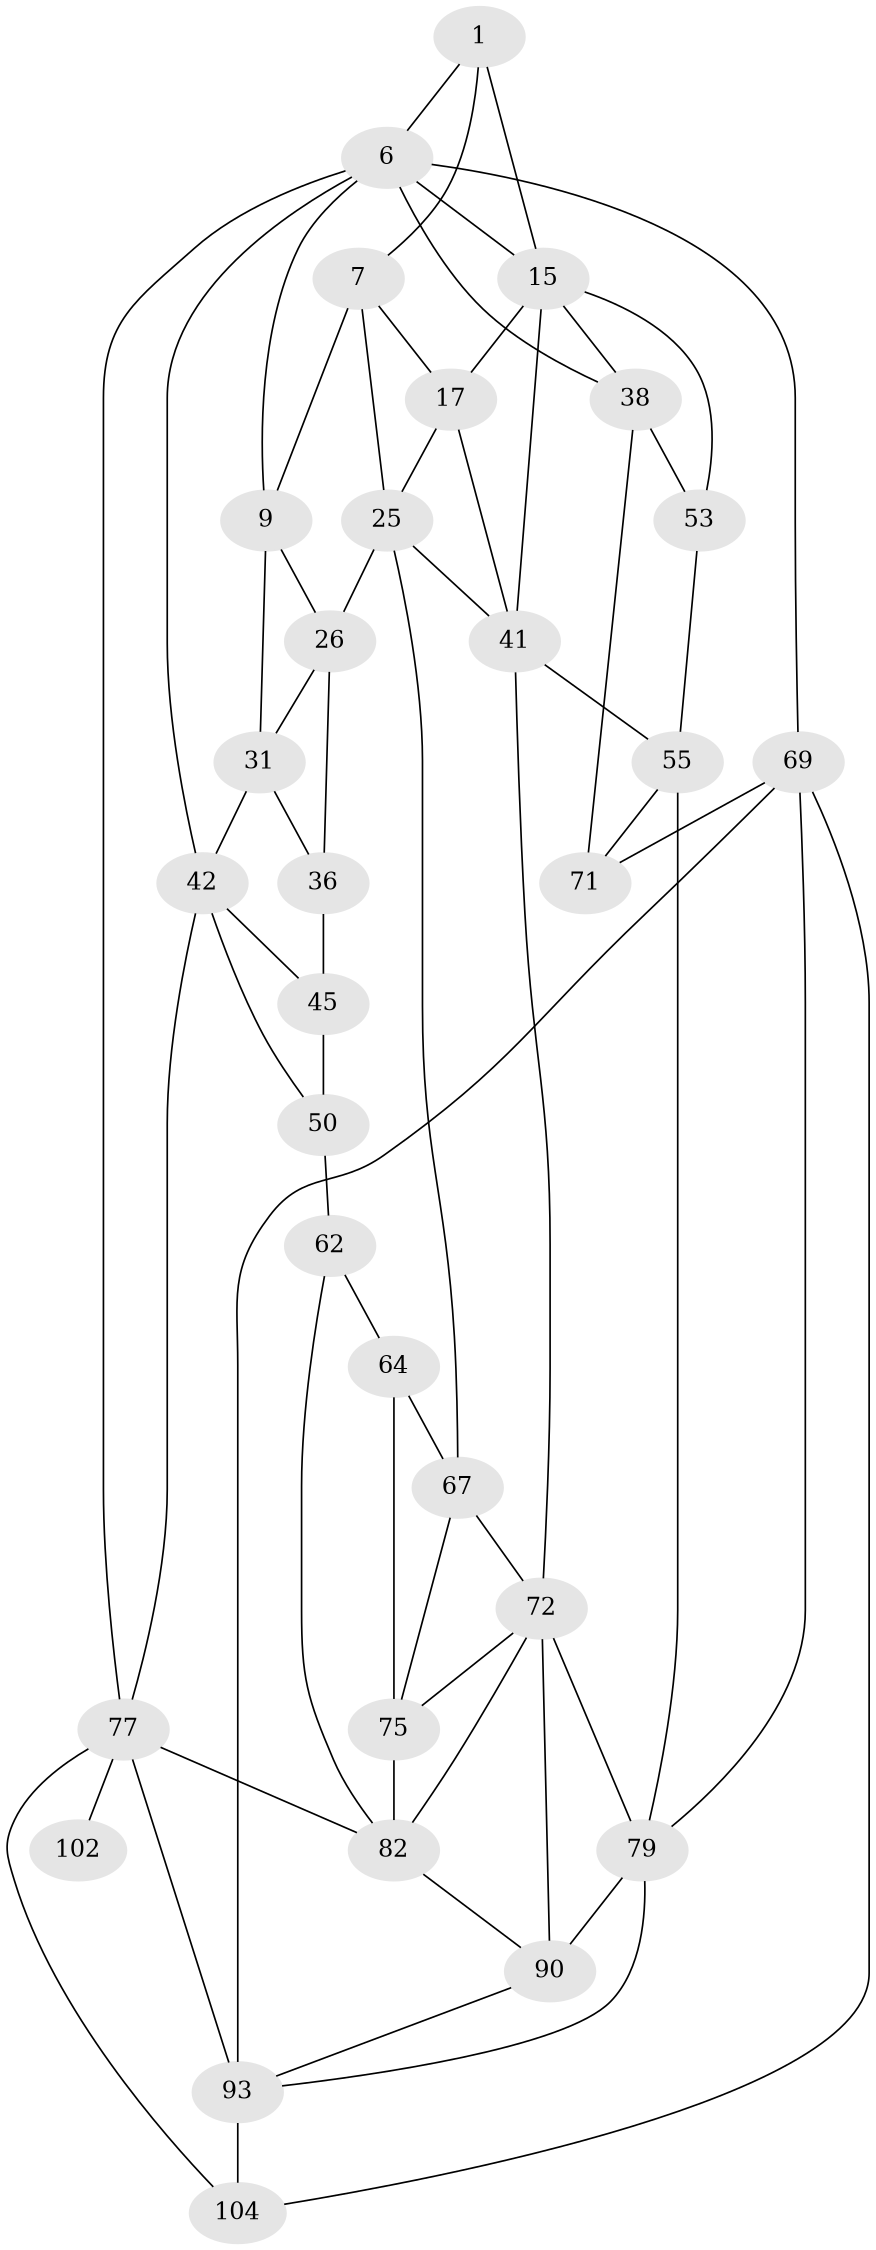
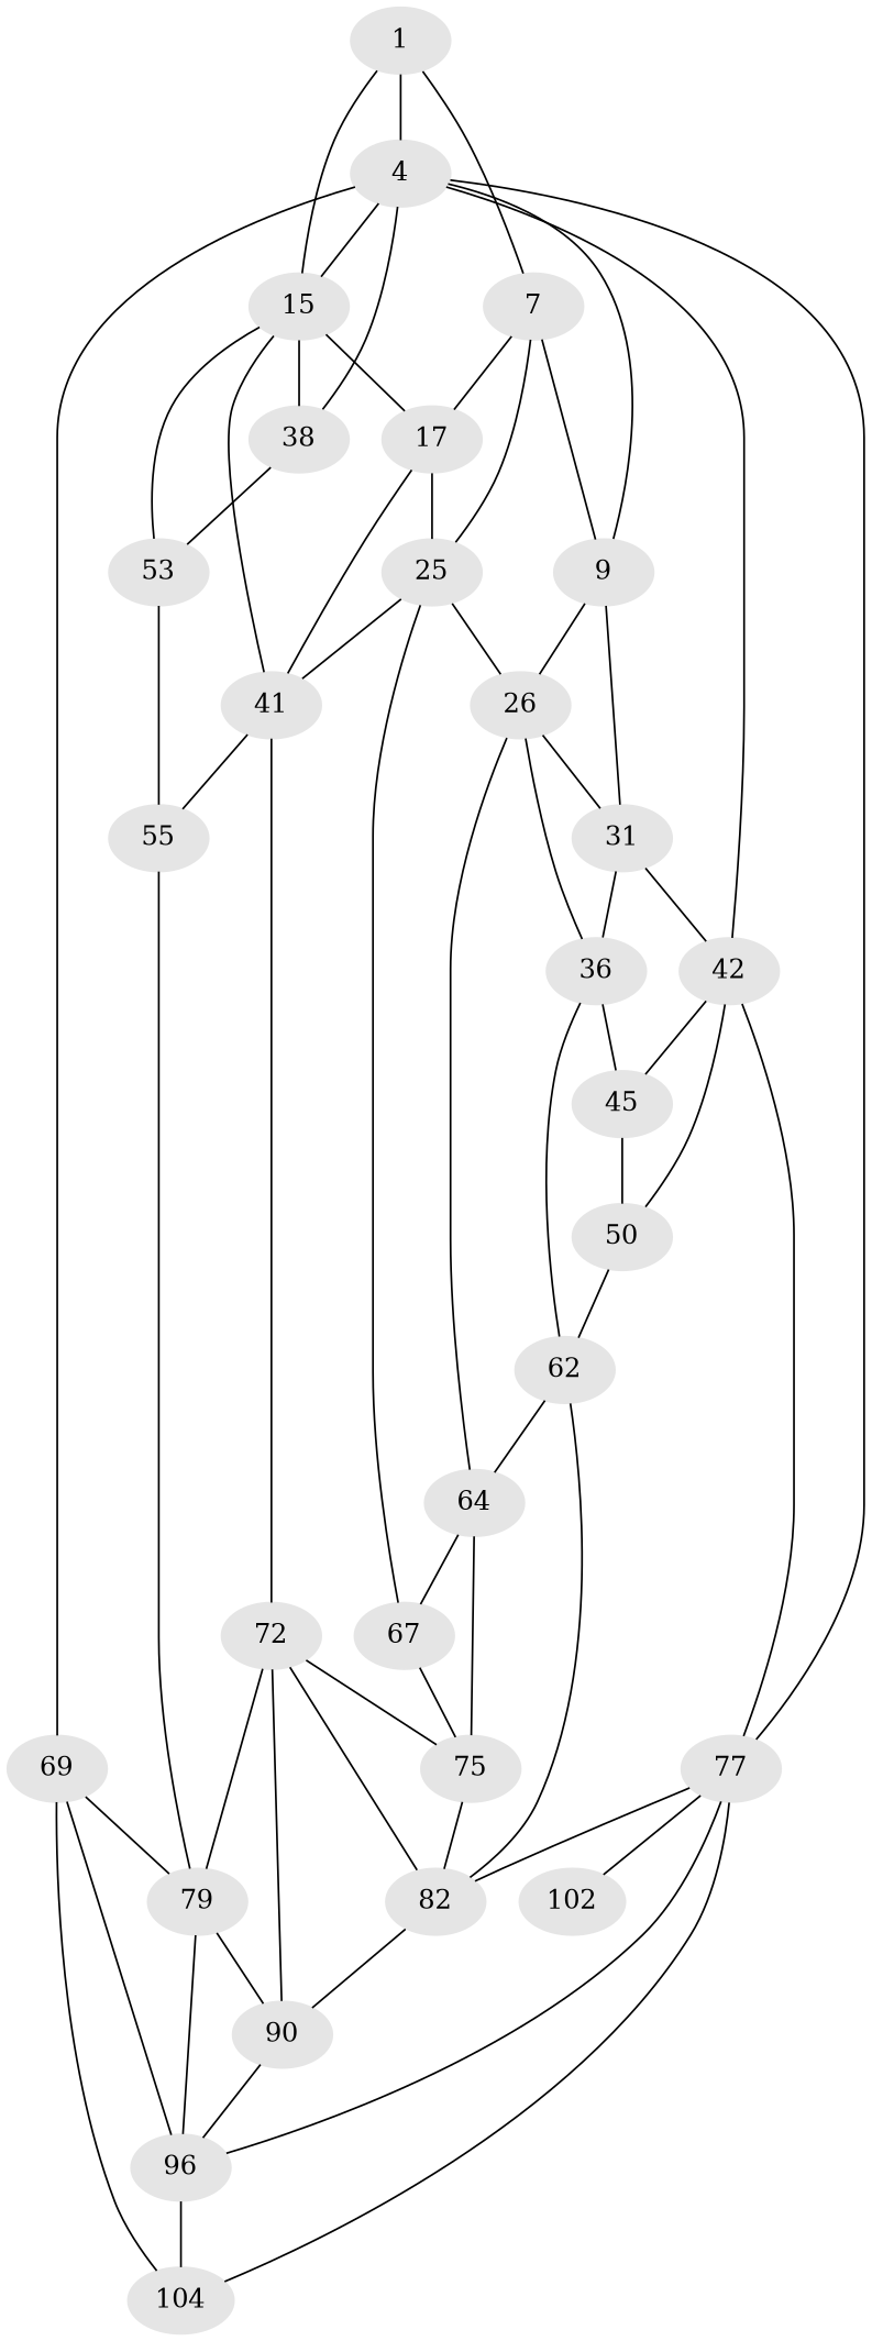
  graph {
    node [color=gray90 style=filled]
    1 [super="+6+2"]
-   4 [super="+5+13" label=6]
+   4 [super="+5+13"]
    7 [super="+8+18"]
    15 [super="+16"]
    9 [super="+10+23"]
    38 [super="+57"]
    42 [super="+46+43"]
    69 [super="+95+70"]
    77 [super="+78"]
    17 [super="+24"]
    25 [super="+28"]
    41 [super="+52"]
    53 [super="+54"]
    26 [super="+30+27"]
    31 [super="+32"]
-   71
    45 [super="+48"]
    50
    79 [super="+88+80"]
-   93 [super="+94+96"]
+   93 [super="+94+96" label=96]
    104
    82 [super="+83+86"]
    102 [super="+103"]
    67 [super="+68"]
    36 [super="+47+37"]
    64 [super="+66+65"]
    55 [super="+73"]
    72 [super="+81"]
    75 [super="+76"]
    62 [super="+63"]
    90 [super="+91"]
    1 -- 4
    1 -- 7
    1 -- 15
    4 -- 15
    4 -- 9
    4 -- 38
    4 -- 42
    4 -- 69 [weight=2]
    4 -- 77
    7 -- 9 [weight=2]
    7 -- 17
    7 -- 25
    15 -- 38
    15 -- 17
    15 -- 41
    15 -- 53
    9 -- 26 [weight=2]
    9 -- 31
    38 -- 53
-   38 -- 71
    42 -- 77
    42 -- 45 [weight=2]
    42 -- 50
-   69 -- 71
    69 -- 79
    69 -- 93 [weight=2]
    69 -- 104
    77 -- 93
    77 -- 104
    77 -- 82
    77 -- 102
    17 -- 25
    17 -- 41
    25 -- 41
    25 -- 26
    25 -- 67
    41 -- 55
    41 -- 72
    53 -- 55
    26 -- 31
    26 -- 36
+   26 -- 64 [weight=2]
    31 -- 42
    31 -- 36 [weight=2]
    45 -- 50
    50 -- 62
    79 -- 93
    79 -- 90 [weight=2]
    93 -- 104 [weight=2]
    82 -- 90
-   67 -- 72
    67 -- 75
    36 -- 45 [weight=2]
+   36 -- 62
    64 -- 67
    64 -- 75
-   55 -- 71
    55 -- 79
    72 -- 79
    72 -- 82
    72 -- 75
    72 -- 90
    75 -- 82
    62 -- 82
    62 -- 64
    90 -- 93
  }
